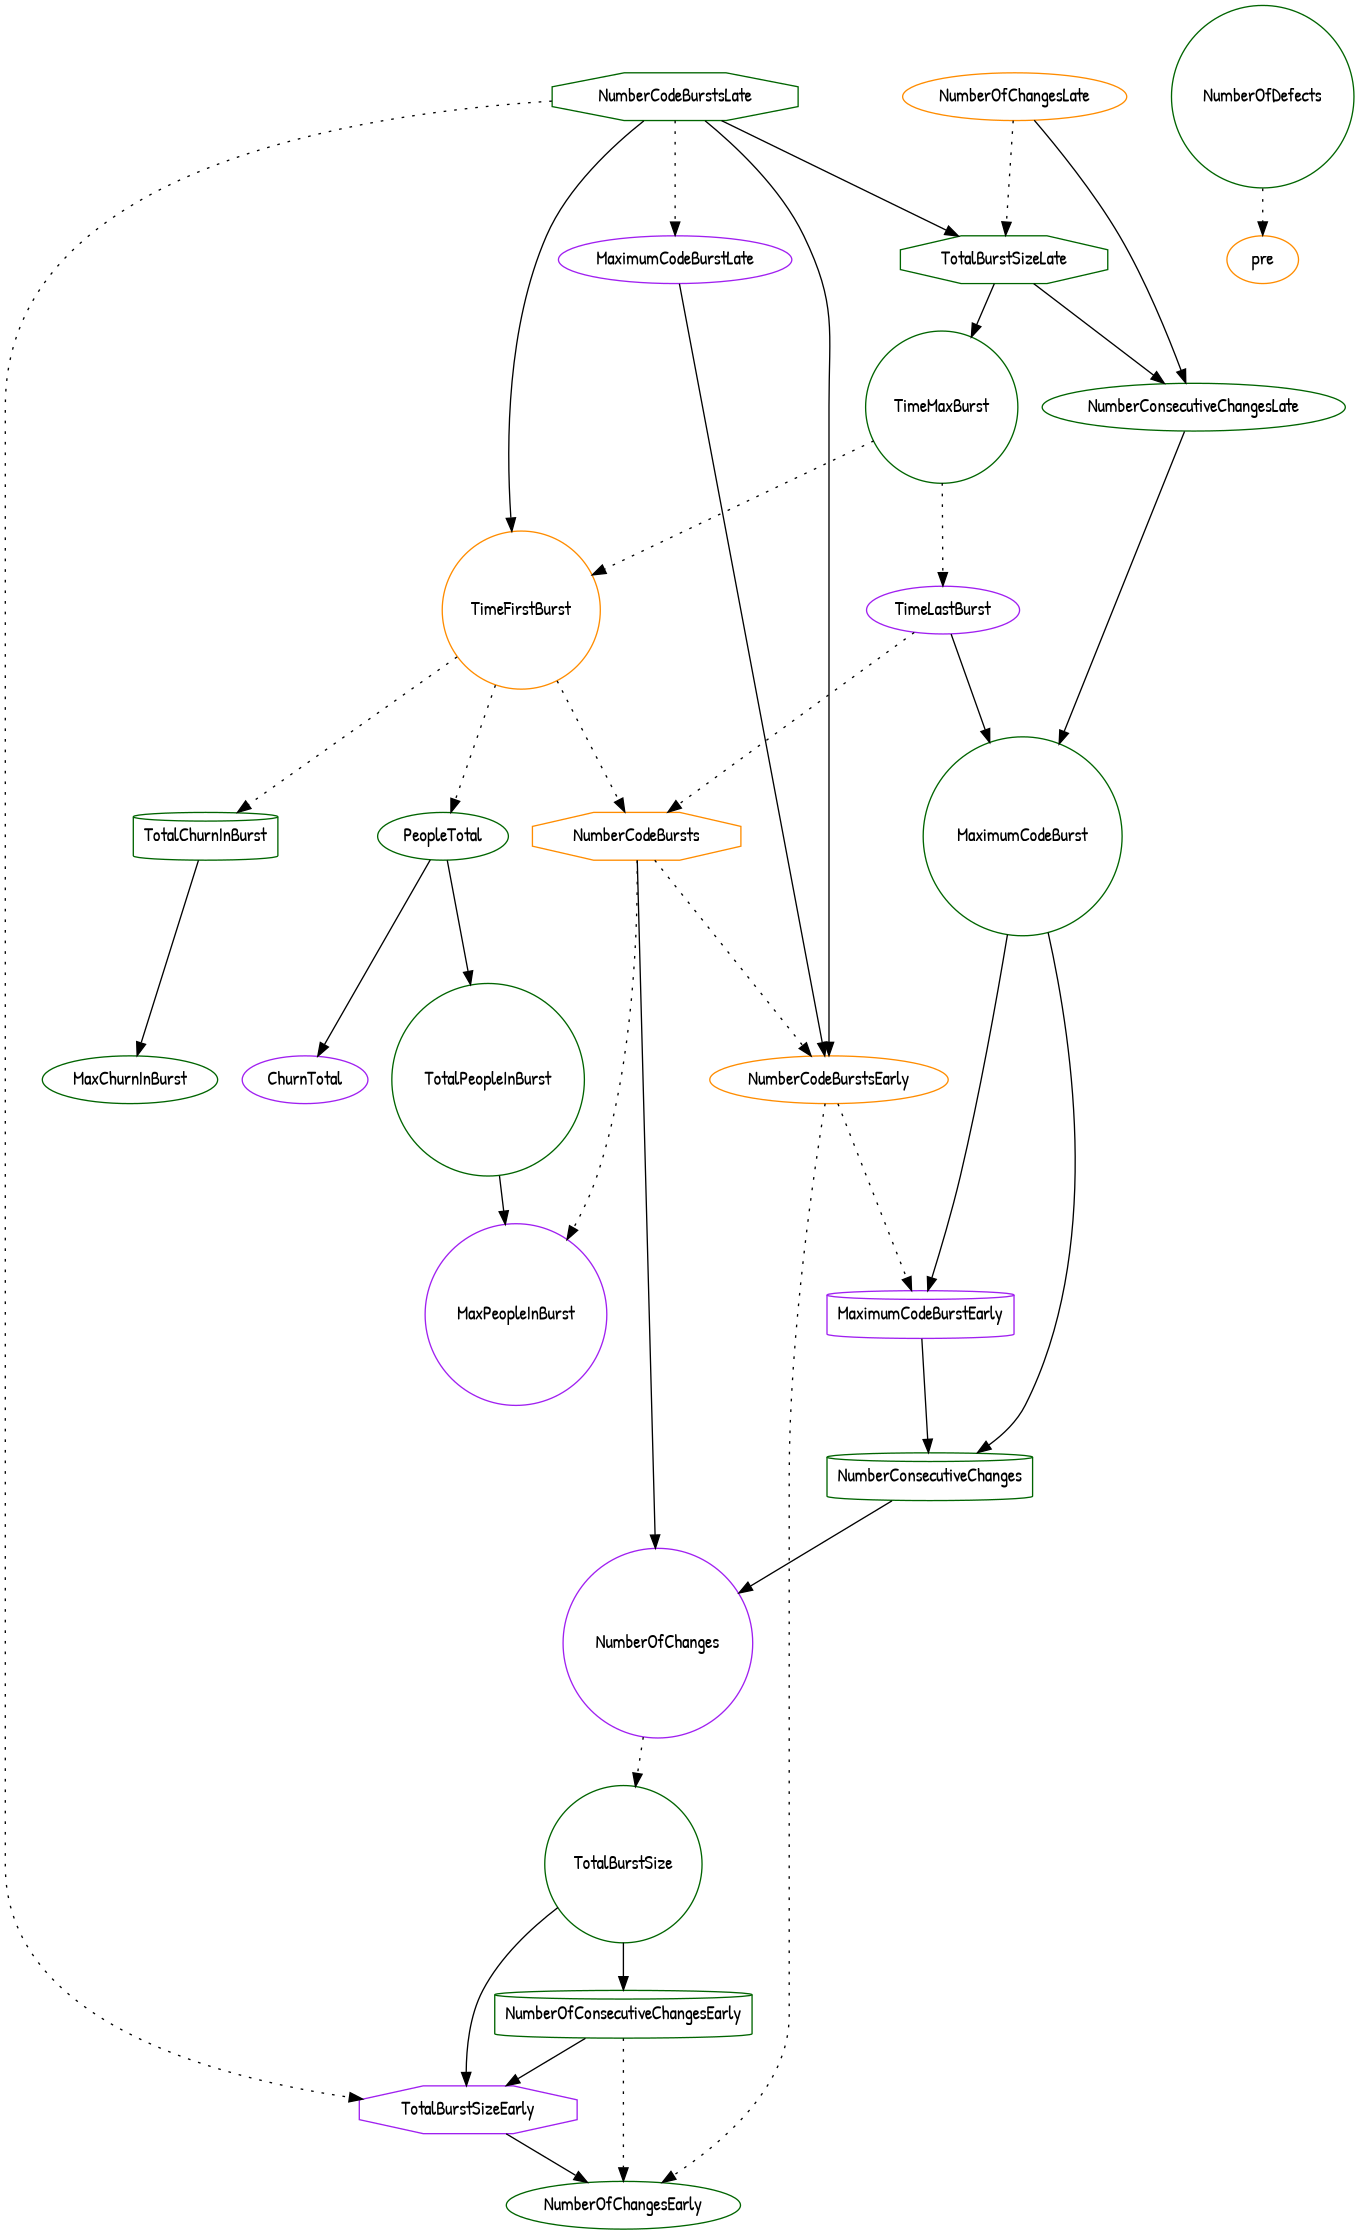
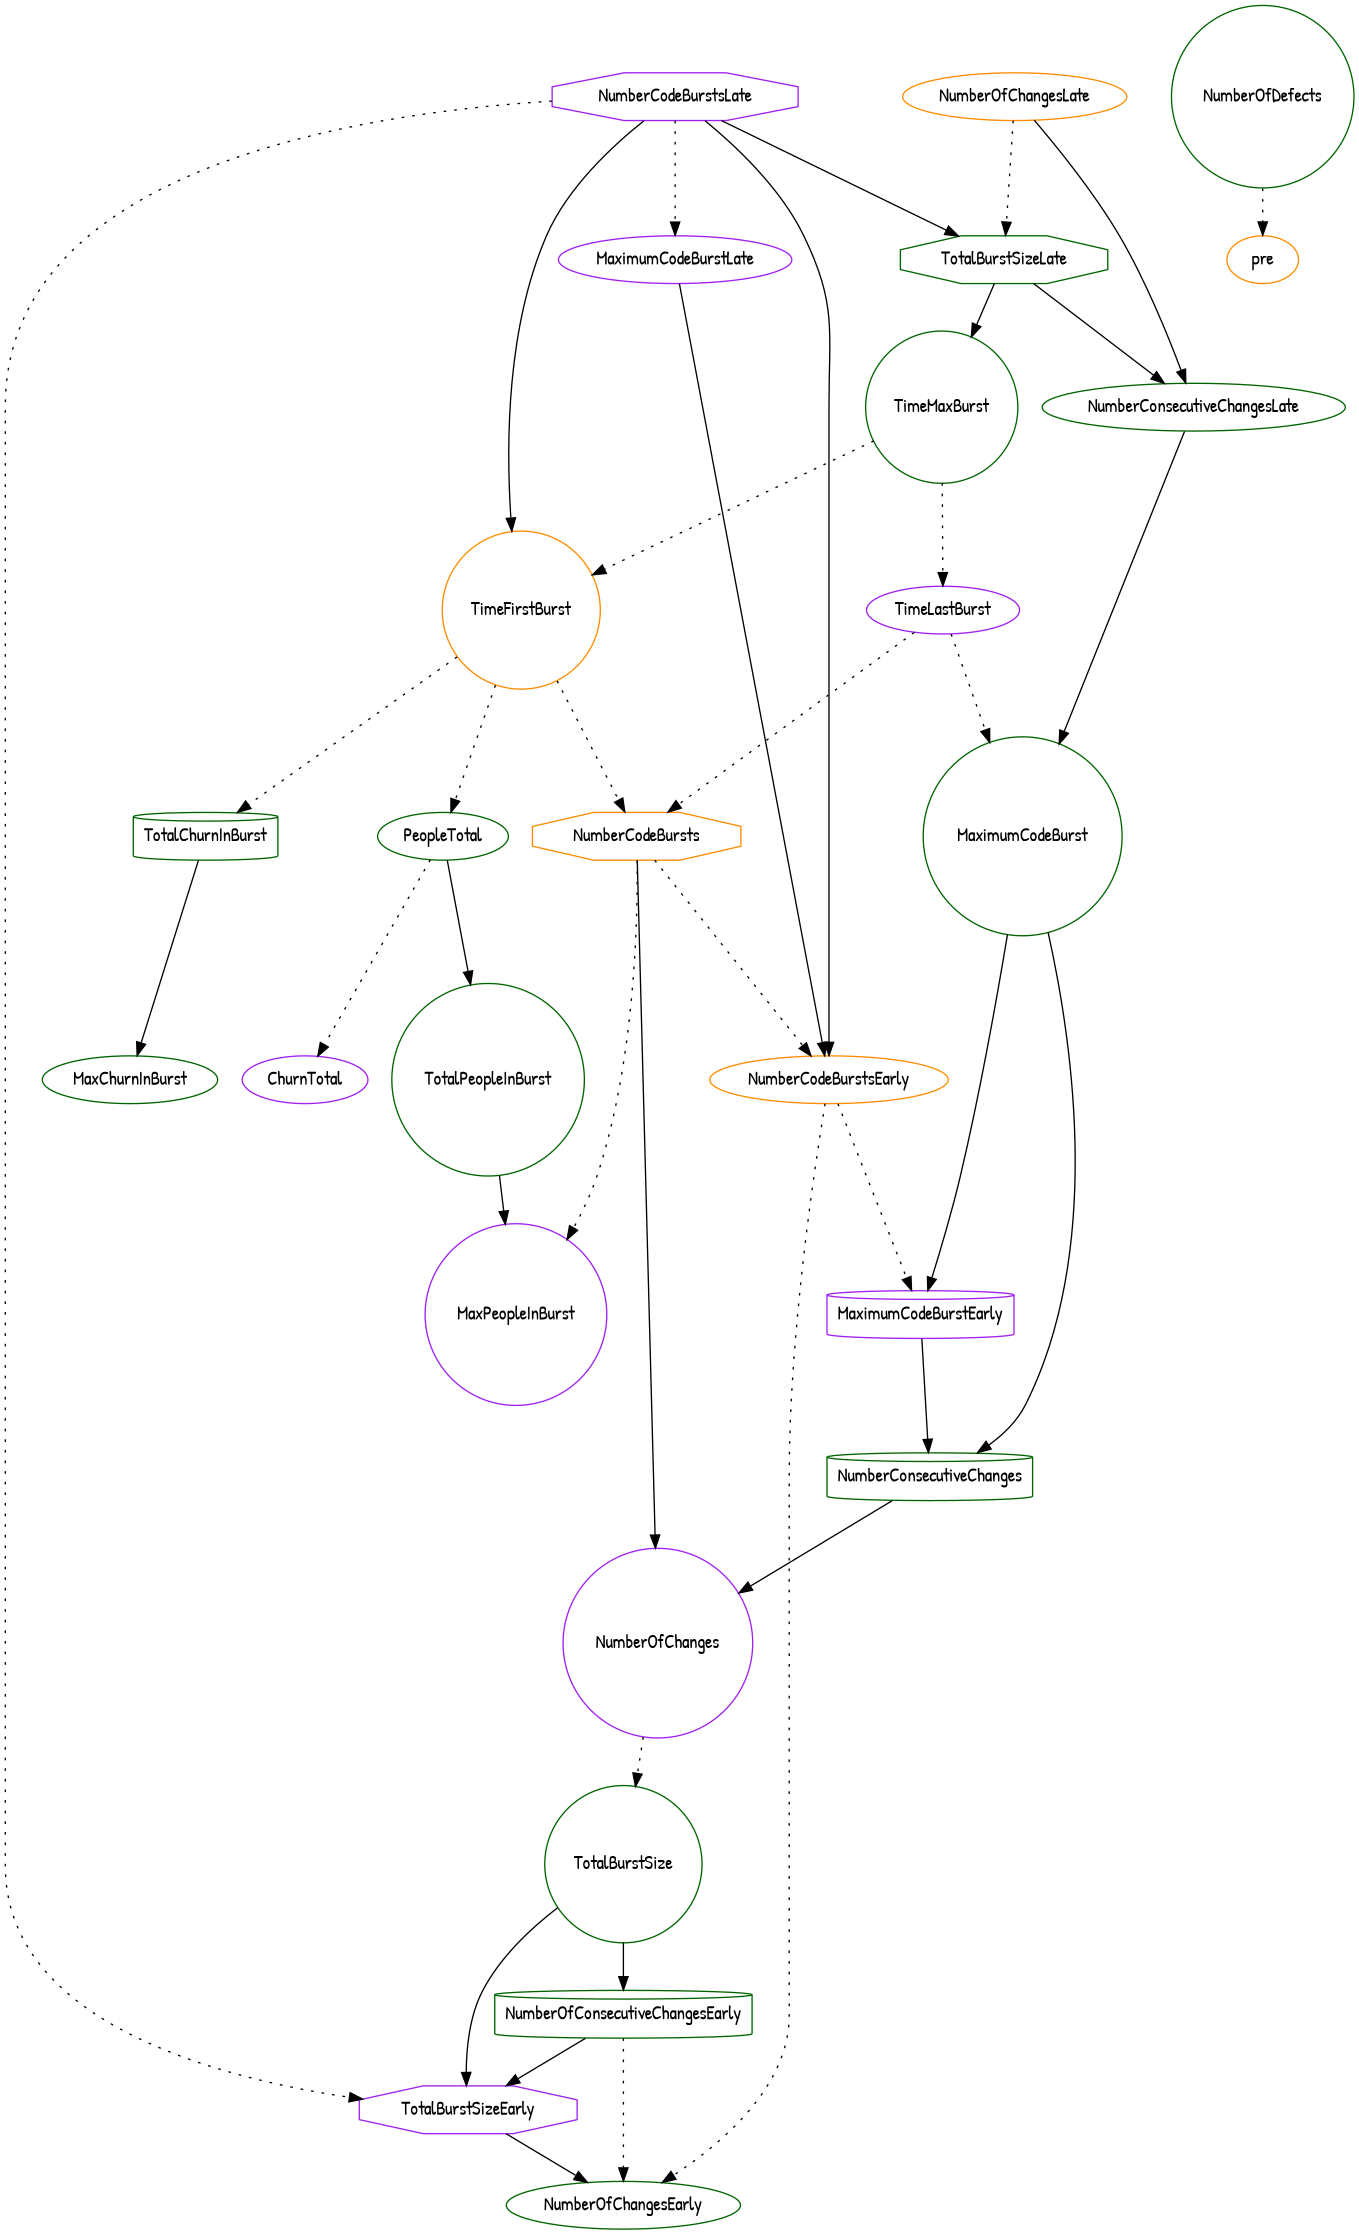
  digraph {
    fontname="Patrick Hand"
    node [color=darkgreen fontname="Patrick Hand" shape=ellipse]
    edge [fontname="Patrick Hand" style=solid]
    TotalPeopleInBurst [shape=circle]
    MaxPeopleInBurst [color=purple shape=circle]
    MaximumCodeBurstLate [color=purple]
    NumberCodeBurstsEarly [color=darkorange]
    MaximumCodeBurstEarly [color=purple shape=cylinder]
    NumberOfChangesEarly
    NumberOfChanges [color=purple shape=circle]
    TotalBurstSize [shape=circle]
    TotalBurstSizeEarly [color=purple shape=octagon]
    NumberOfConsecutiveChangesEarly [shape=cylinder]
    TotalBurstSizeLate [shape=octagon]
    NumberConsecutiveChangesLate
    TimeMaxBurst [shape=circle]
    MaximumCodeBurst [shape=circle]
    TimeLastBurst [color=purple]
    TimeFirstBurst [color=darkorange shape=circle]
-   NumberCodeBurstsLate [shape=octagon]
+   NumberCodeBurstsLate [color=purple shape=octagon]
    NumberCodeBursts [color=darkorange shape=octagon]
    NumberOfChangesLate [color=darkorange]
    NumberConsecutiveChanges [shape=cylinder]
    TotalChurnInBurst [shape=cylinder]
    PeopleTotal
    MaxChurnInBurst
    ChurnTotal [color=purple]
    NumberOfDefects [shape=circle]
    pre [color=darkorange]
    TotalPeopleInBurst -> MaxPeopleInBurst
    MaximumCodeBurstLate -> NumberCodeBurstsEarly
    NumberCodeBurstsEarly -> MaximumCodeBurstEarly [style=dotted]
    NumberCodeBurstsEarly -> NumberOfChangesEarly [style=dotted]
    MaximumCodeBurstEarly -> NumberConsecutiveChanges
    NumberOfChanges -> TotalBurstSize [style=dotted]
    TotalBurstSize -> TotalBurstSizeEarly
    TotalBurstSize -> NumberOfConsecutiveChangesEarly
    TotalBurstSizeEarly -> NumberOfChangesEarly
    NumberOfConsecutiveChangesEarly -> NumberOfChangesEarly [style=dotted]
    NumberOfConsecutiveChangesEarly -> TotalBurstSizeEarly
    TotalBurstSizeLate -> NumberConsecutiveChangesLate
    TotalBurstSizeLate -> TimeMaxBurst
    NumberConsecutiveChangesLate -> MaximumCodeBurst
    TimeMaxBurst -> TimeLastBurst [style=dotted]
    TimeMaxBurst -> TimeFirstBurst [style=dotted]
    MaximumCodeBurst -> MaximumCodeBurstEarly
    MaximumCodeBurst -> NumberConsecutiveChanges
-   TimeLastBurst -> MaximumCodeBurst
+   TimeLastBurst -> MaximumCodeBurst [style=dotted]
    TimeLastBurst -> NumberCodeBursts [style=dotted]
    TimeFirstBurst -> NumberCodeBursts [style=dotted]
    TimeFirstBurst -> TotalChurnInBurst [style=dotted]
    TimeFirstBurst -> PeopleTotal [style=dotted]
    NumberCodeBurstsLate -> MaximumCodeBurstLate [style=dotted]
    NumberCodeBurstsLate -> NumberCodeBurstsEarly
    NumberCodeBurstsLate -> TotalBurstSizeEarly [style=dotted]
    NumberCodeBurstsLate -> TotalBurstSizeLate
    NumberCodeBurstsLate -> TimeFirstBurst
    NumberCodeBursts -> MaxPeopleInBurst [style=dotted]
    NumberCodeBursts -> NumberCodeBurstsEarly [style=dotted]
    NumberCodeBursts -> NumberOfChanges
    NumberOfChangesLate -> TotalBurstSizeLate [style=dotted]
    NumberOfChangesLate -> NumberConsecutiveChangesLate
    NumberConsecutiveChanges -> NumberOfChanges
    TotalChurnInBurst -> MaxChurnInBurst
    PeopleTotal -> TotalPeopleInBurst
-   PeopleTotal -> ChurnTotal
+   PeopleTotal -> ChurnTotal [style=dotted]
    NumberOfDefects -> pre [style=dotted]
  }
